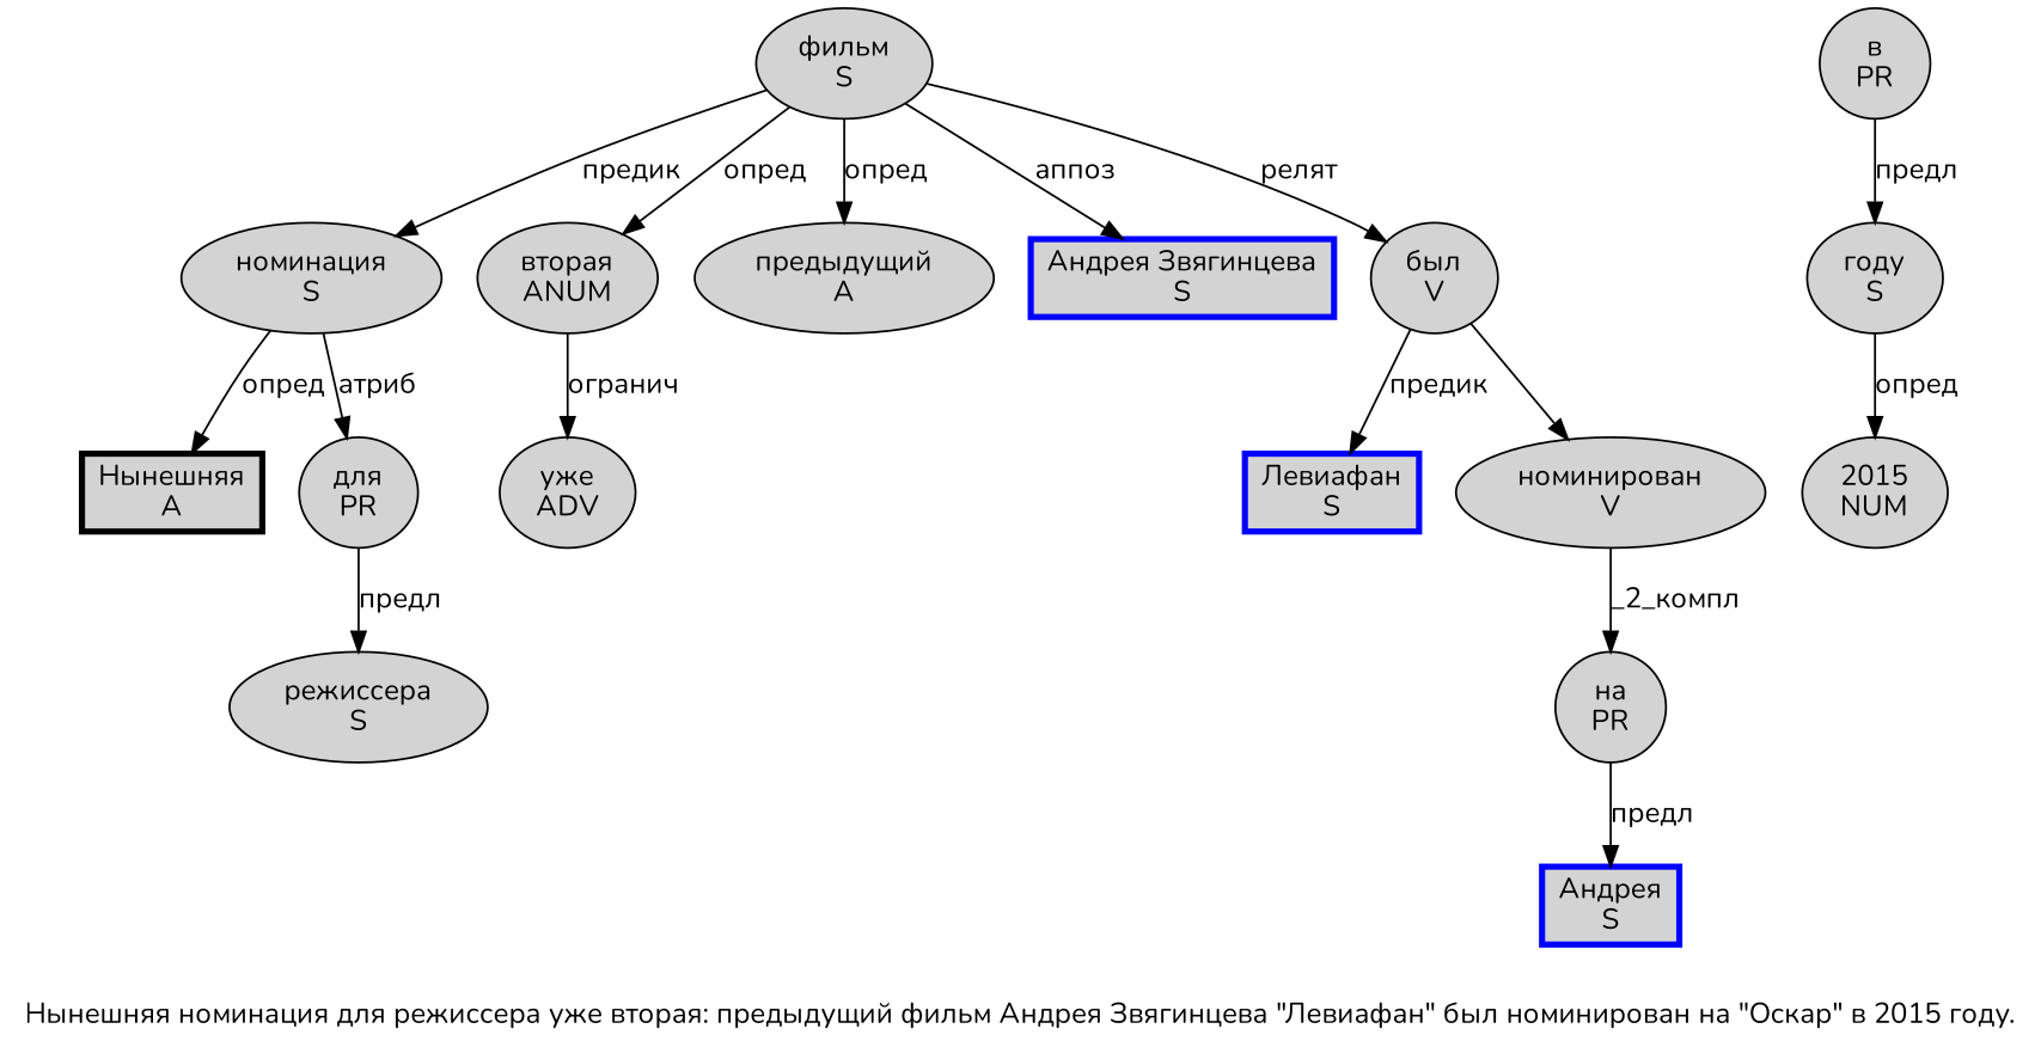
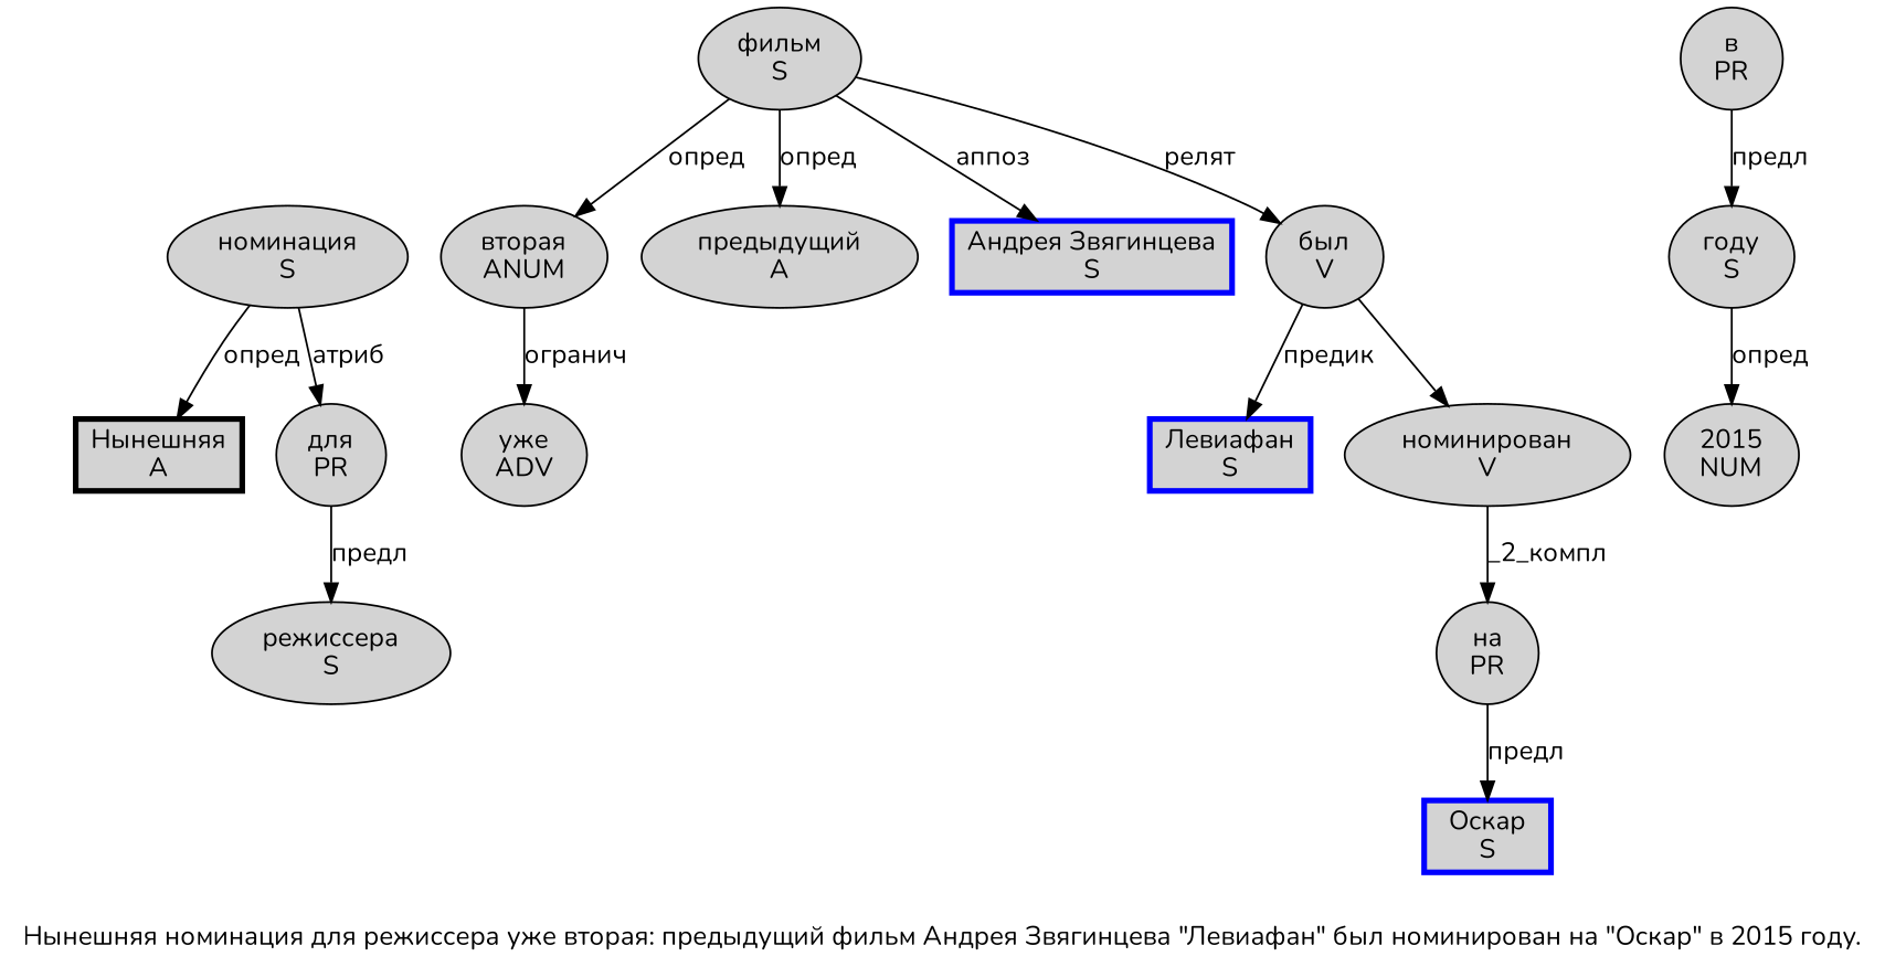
  digraph {
    fontname=Nunito
    label="Нынешняя номинация для режиссера уже вторая: предыдущий фильм Андрея Звягинцева \"Левиафан\" был номинирован на \"Оскар\" в 2015 году."
    node [fillcolor=lightgray fontname=Nunito penwidth=1 shape=ellipse style=filled]
    edge [fontname=Nunito]
    n1 [color=black label="Нынешняя\nA" penwidth=3 shape=box]
    n2 [label="номинация\nS"]
    n3 [label="для\nPR"]
    n4 [label="режиссера\nS"]
    n5 [label="уже\nADV"]
    n6 [label="вторая\nANUM"]
    n7 [label="предыдущий\nA"]
    n8 [label="фильм\nS"]
    n9 [color=blue label="Андрея Звягинцева\nS" penwidth=3 shape=box]
    n10 [label="был\nV"]
    n11 [color=blue label="Левиафан\nS" penwidth=3 shape=box]
    n12 [label="номинирован\nV"]
    n13 [label="на\nPR"]
-   n14 [color=blue label="Андрея\nS" penwidth=3 shape=box]
+   n14 [color=blue label="Оскар\nS" penwidth=3 shape=box]
    n15 [label="в\nPR"]
    n16 [label="году\nS"]
    n17 [label="2015\nNUM"]
    n2 -> n1 [label="опред"]
    n2 -> n3 [label="атриб"]
    n3 -> n4 [label="предл"]
    n6 -> n5 [label="огранич"]
-   n8 -> n2 [label="предик"]
    n8 -> n6 [label="опред"]
    n8 -> n7 [label="опред"]
    n8 -> n9 [label="аппоз"]
    n8 -> n10 [label="релят"]
    n10 -> n11 [label="предик"]
    n10 -> n12
    n12 -> n13 [label="_2_компл"]
    n13 -> n14 [label="предл"]
    n15 -> n16 [label="предл"]
    n16 -> n17 [label="опред"]
  }
